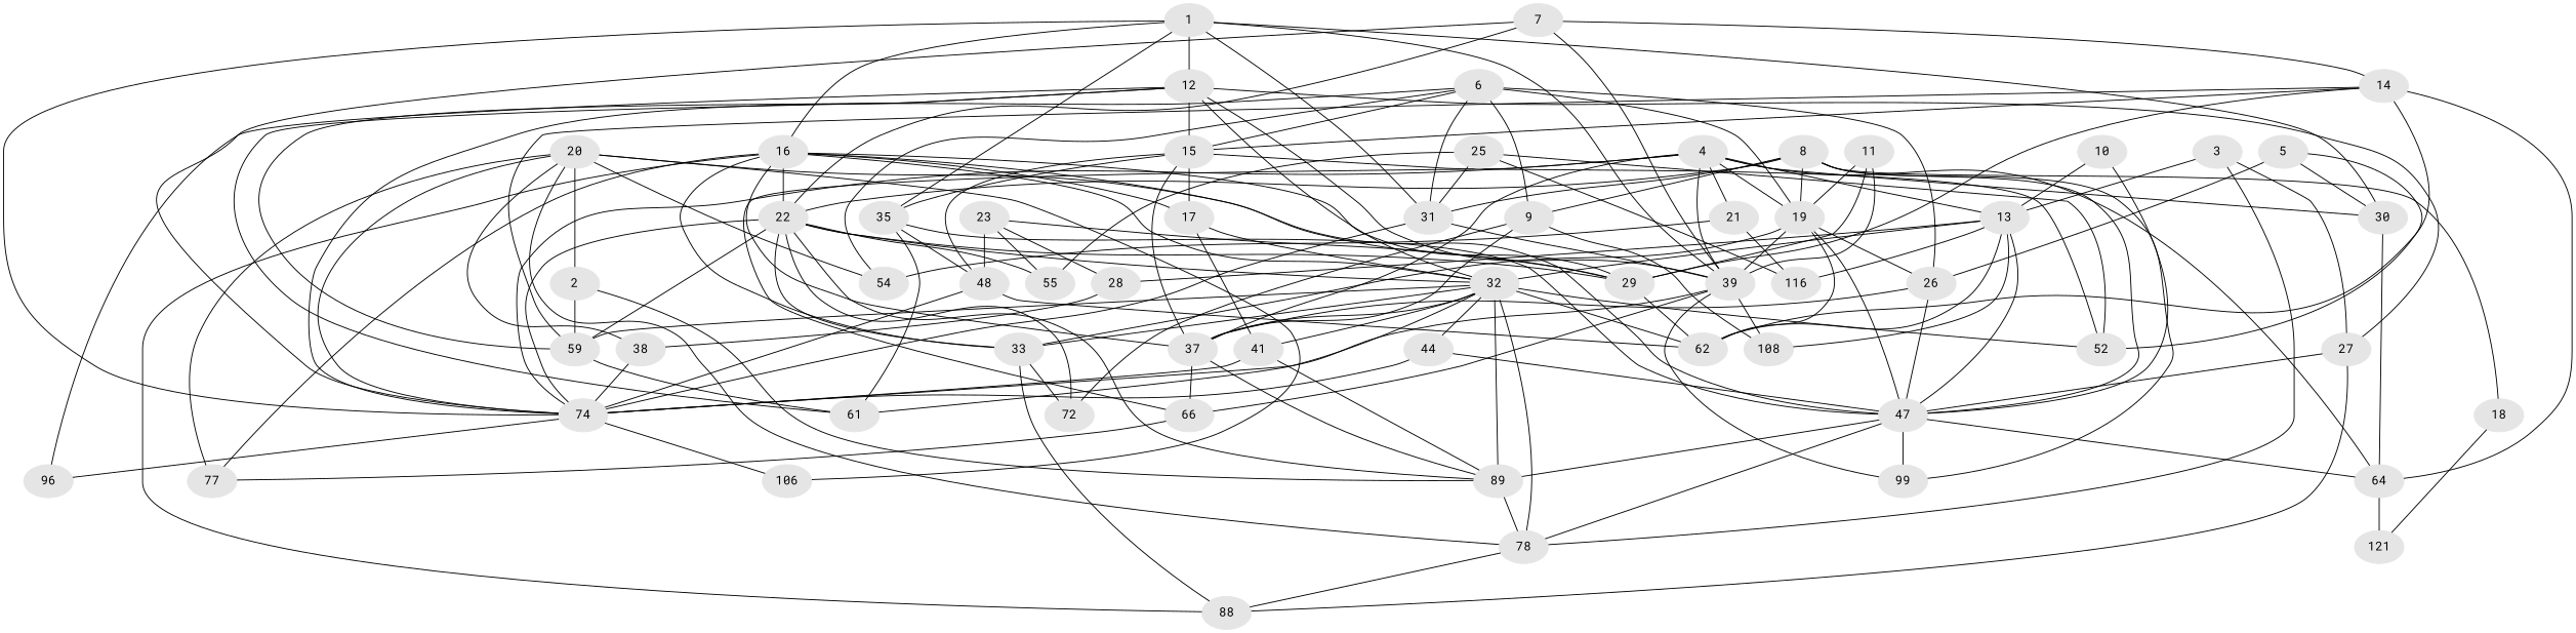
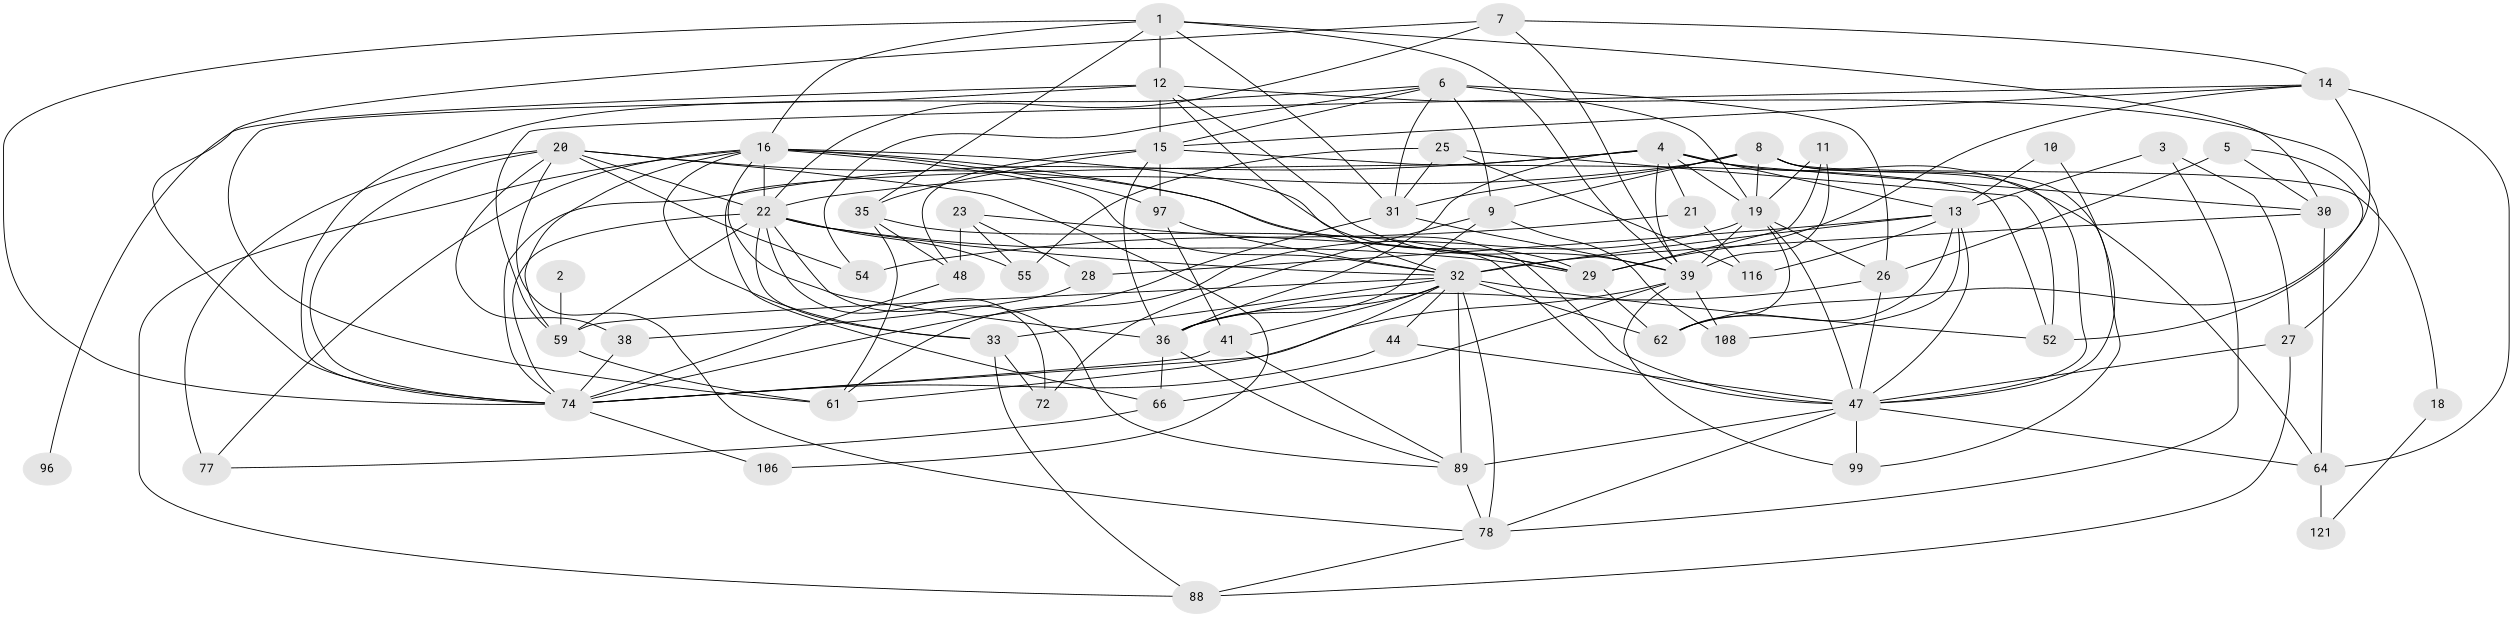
  graph {
    fontname="Roboto Mono"
    node [color=gray90 fontname="Roboto Mono" style=filled]
    edge [fontname="Roboto Mono"]
    12 [super="+73+43"]
    39 [super="+51"]
    27 [super="+70"]
    15 [super="+119+101"]
    32 [super="+37+90"]
    61 [super="+71"]
    96
    1
    16 [super="+45+24+56"]
    30 [super="+80"]
    31 [super="+60"]
    35 [super="+65"]
    74 [super="+83+110"]
    59
-   36 [super="+46" label=37]
+   36 [super="+46"]
    22 [super="+76"]
    47 [super="+69+97+57"]
    29 [super="+75+117"]
-   17
+   17 [label=97]
    33 [super="+114+58"]
    77
    88
    64 [super="+67+79"]
    48
    66
    99
    108
    106
    n29 [label=89 super="+93"]
    78 [super="+104"]
    2
    13 [super="+34"]
    28
    62 [super="+115"]
    116
    3
    4 [super="+63"]
    19 [super="+50+102"]
    21
    26
    54
    121
    5
    52
    6 [super="+40"]
    9 [super="+81"]
    72
    14 [super="+85"]
    7
    55
    8 [super="+94"]
    18
    10
    11
    41 [super="+86"]
    44 [super="+87+113"]
    38
    20 [super="+92+42"]
    23
    25
    12 -- 39
    12 -- 27
    12 -- 15
    12 -- 32
    12 -- 61
    12 -- 96
    39 -- 74
    39 -- 66
    39 -- 99
    39 -- 108
    27 -- 47
    27 -- 88
    15 -- 35
    15 -- 36
    15 -- 17
    15 -- 48
    15 -- 52
    32 -- 61
    32 -- 59
    32 -- 36
    32 -- 33
    32 -- n29 [weight=2]
    32 -- 78
    32 -- 62 [weight=2]
    32 -- 52 [weight=2]
    32 -- 41
    32 -- 44
    1 -- 12
    1 -- 39
    1 -- 16
    1 -- 30
    1 -- 31
    1 -- 35
    1 -- 74
    16 -- 32 [weight=2]
-   12 -- 59
+   16 -- 59
    16 -- 36
    16 -- 22
    16 -- 47
    16 -- 29
    16 -- 17
    16 -- 33
    16 -- 77
    16 -- 88
+   30 -- 32
    30 -- 64
    31 -- 39
    31 -- 74
    35 -- 61
    35 -- 47
    35 -- 48
-   74 -- 96
    74 -- 106
    59 -- 61
    36 -- 66
    36 -- n29
    22 -- 32
    22 -- 74
    22 -- 59
    22 -- 29
    22 -- 33
    22 -- n29
    22 -- 72
    22 -- 55
    47 -- 64 [weight=3]
    47 -- 99
    47 -- n29 [weight=2]
    47 -- 78
    29 -- 62
    17 -- 32
    17 -- 41
    33 -- 88
    33 -- 72
    64 -- 121 [weight=2]
    48 -- 74
-   48 -- 62
    66 -- 77
    n29 -- 78
    78 -- 88
    2 -- 59
-   2 -- n29
    13 -- 32
    13 -- 47
    13 -- 108
    13 -- 28
    13 -- 62
    13 -- 116
    28 -- 38
    3 -- 27
    3 -- 78
    3 -- 13
    4 -- 39
    4 -- 30
    4 -- 74
    4 -- 36
    4 -- 64 [weight=2]
    4 -- 66
    4 -- 13
    4 -- 19
    4 -- 21 [weight=2]
    19 -- 39
-   19 -- 33
+   19 -- 61
    19 -- 47
    19 -- 62
    19 -- 26
    21 -- 116
    21 -- 54
    26 -- 36
    26 -- 47
    5 -- 30
    5 -- 26
    5 -- 52
    6 -- 15
    6 -- 31
    6 -- 74
    6 -- 19
    6 -- 26
    6 -- 54
    6 -- 9 [weight=2]
    9 -- 36
    9 -- 108
    9 -- 72
    14 -- 15
    14 -- 59
    14 -- 29
    14 -- 64
    14 -- 62
    7 -- 39
    7 -- 74
    7 -- 22
    7 -- 14
    8 -- 31
    8 -- 22
    8 -- 47
    8 -- 99
    8 -- 19
    8 -- 9
    8 -- 18
    18 -- 121
    10 -- 47
    10 -- 13
    11 -- 39
    11 -- 29
    11 -- 19
    41 -- 74
    41 -- n29
    44 -- 74
    44 -- 47 [weight=2]
    38 -- 74
    20 -- 74
-   20 -- 2 [weight=2]
+   20 -- 22 [weight=2]
    20 -- 29
    20 -- 77
    20 -- 106
    20 -- 78
    20 -- 54
    20 -- 38
    23 -- 29
    23 -- 48
    23 -- 28
    23 -- 55
    25 -- 31
    25 -- 116
    25 -- 52
    25 -- 55
  }
